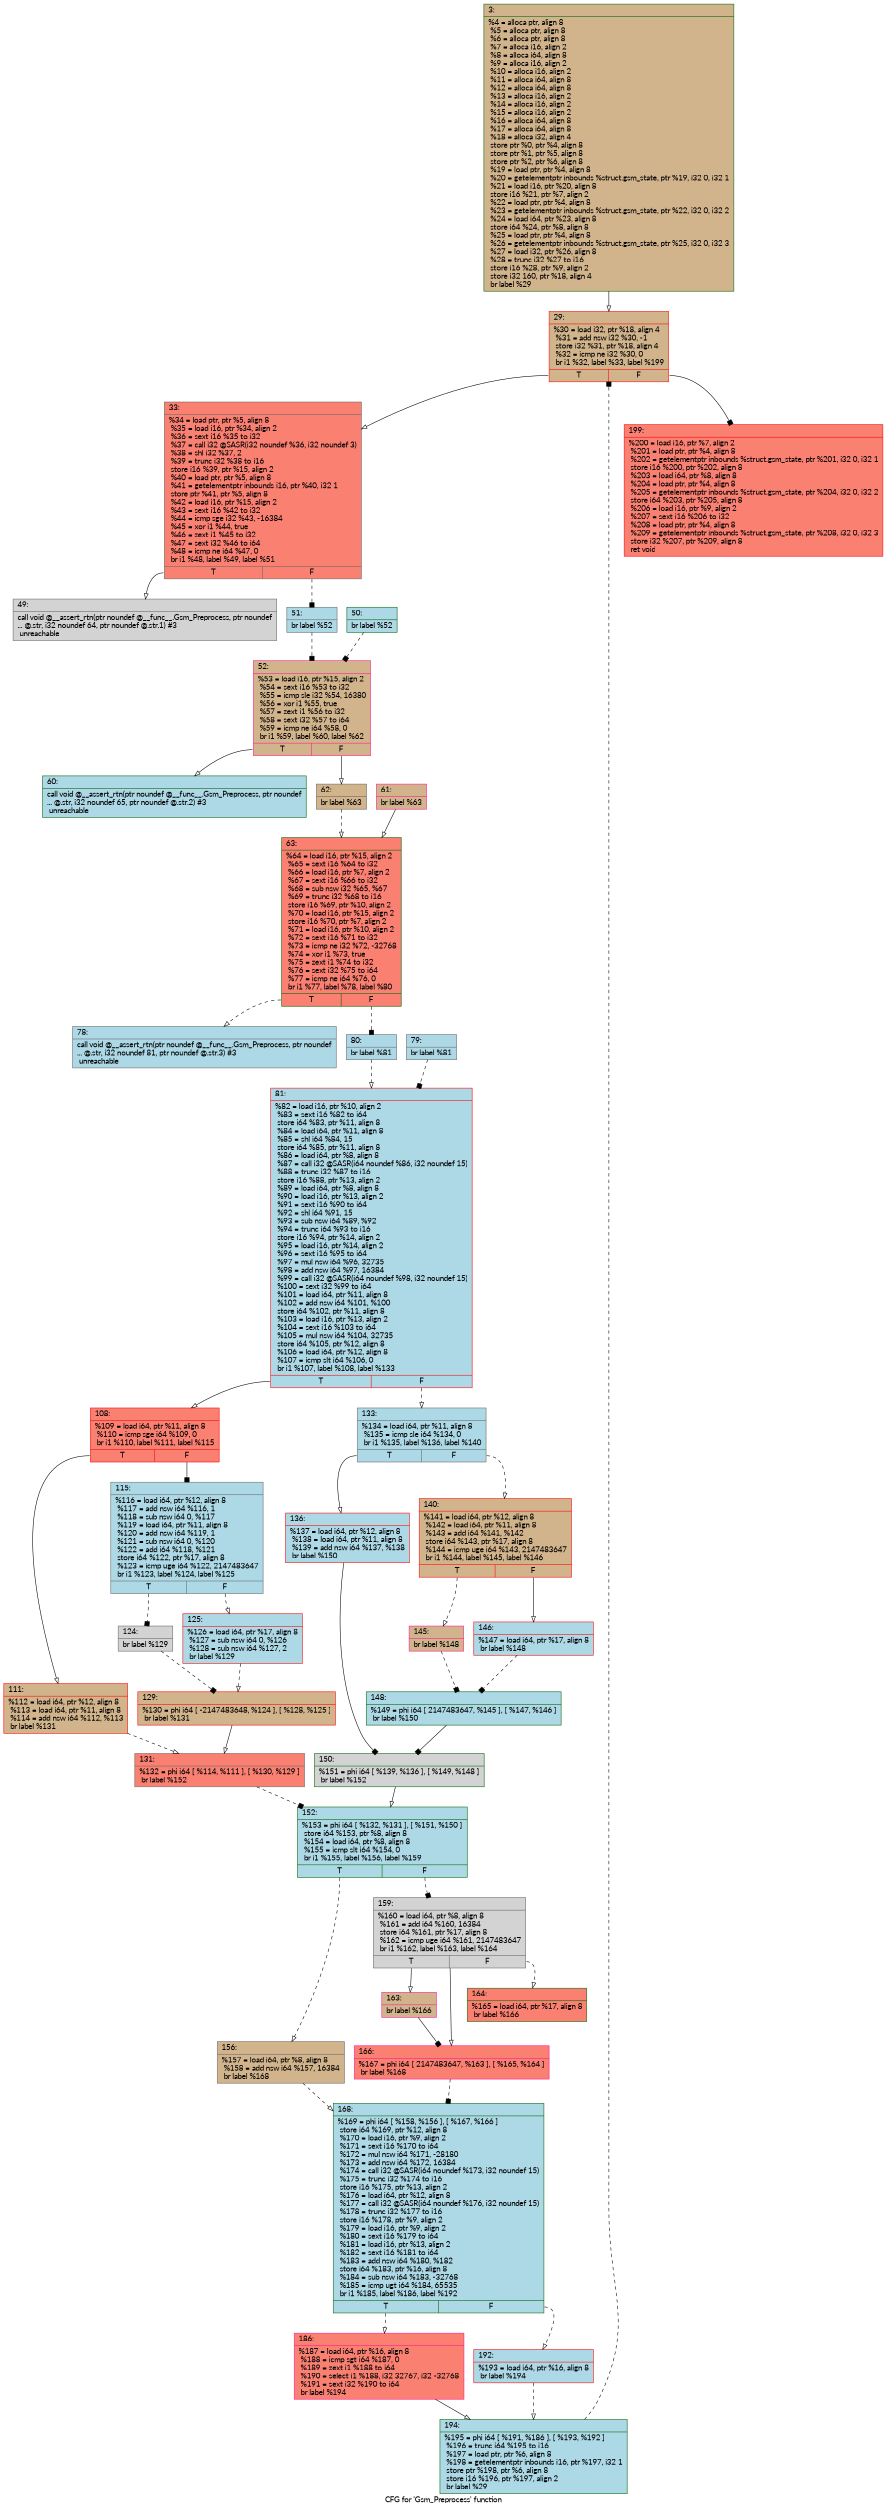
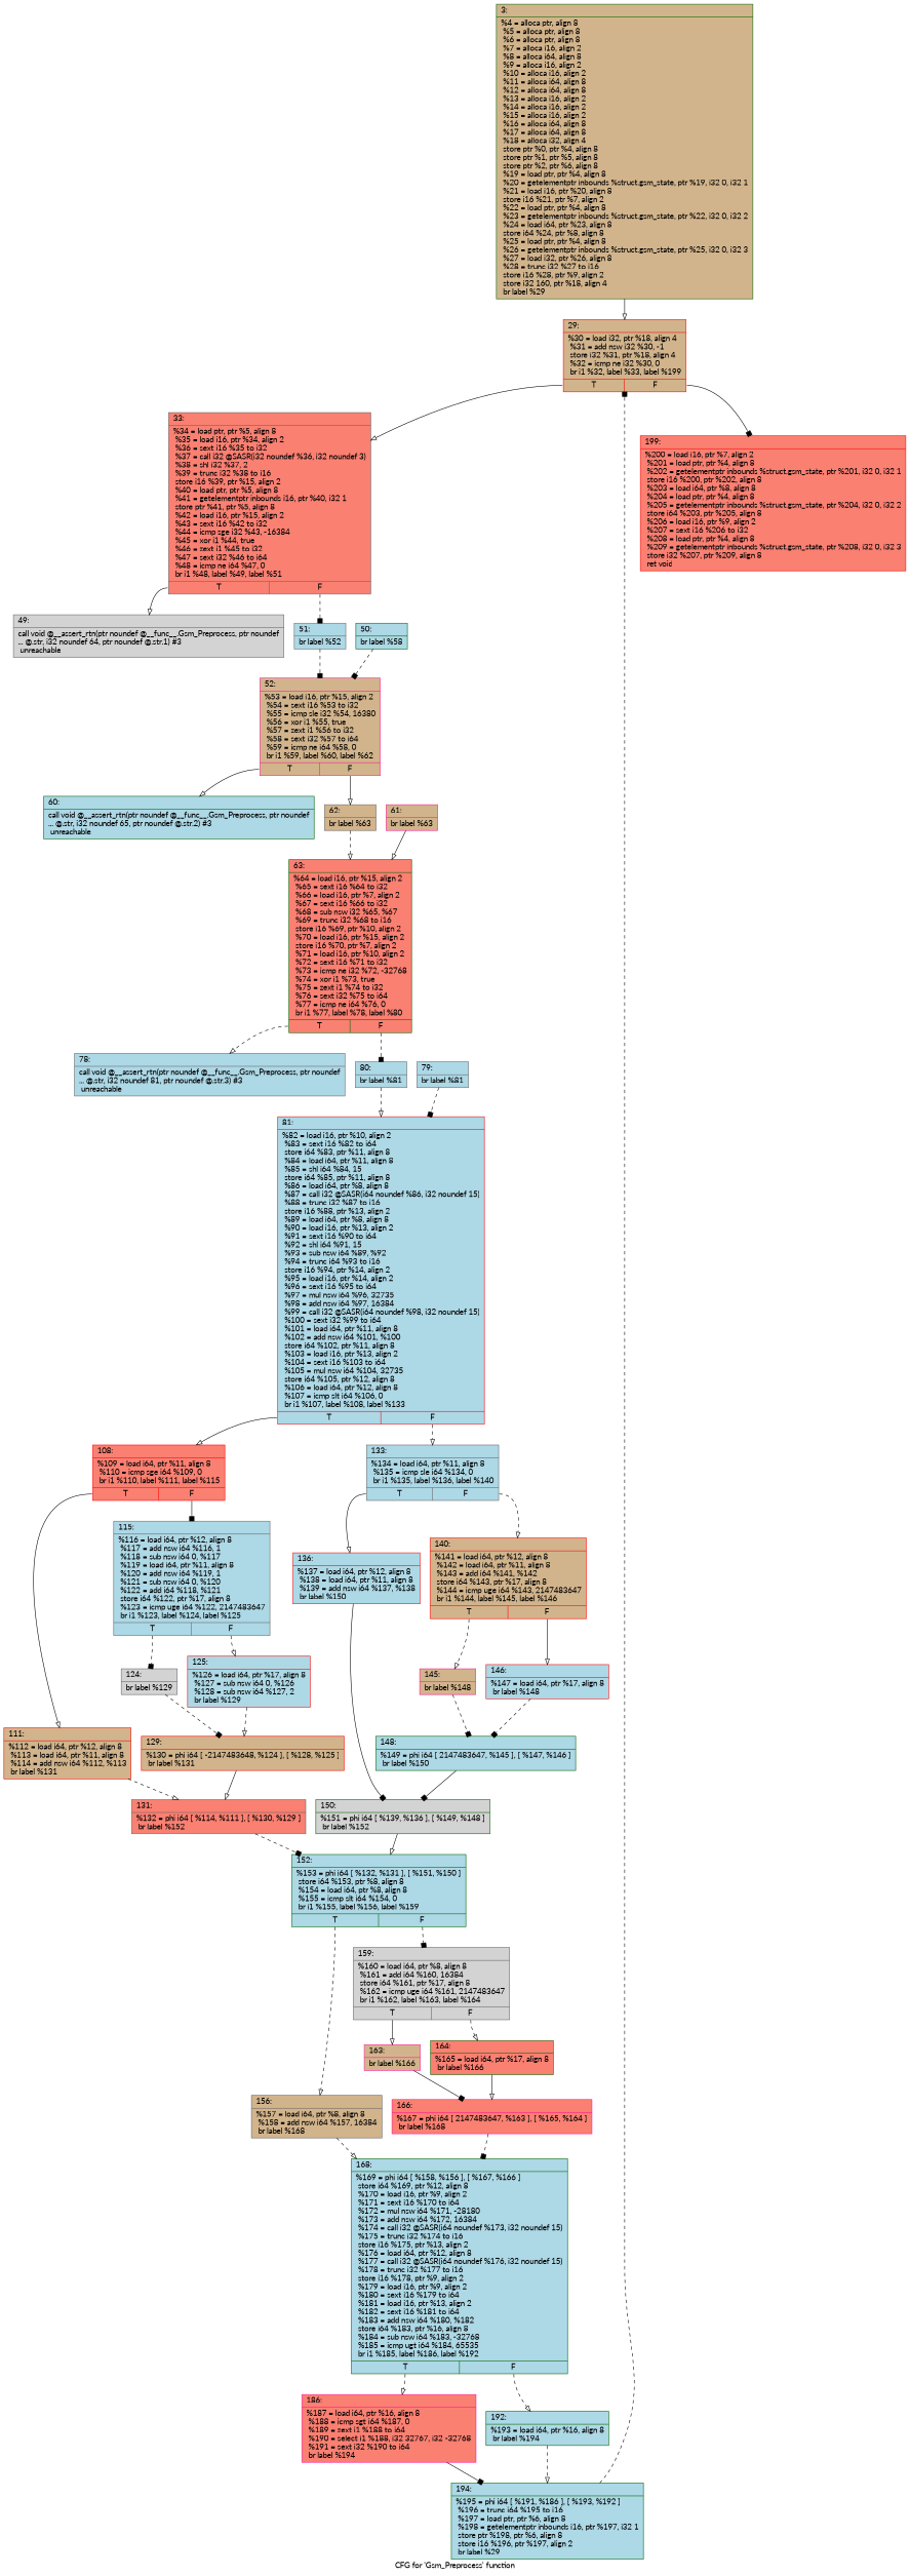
  digraph {
    fontname=Lato
    label="CFG for 'Gsm_Preprocess' function"
    node [color=gray40 fillcolor=lightblue fontname=Lato shape=record style=filled]
    edge [arrowhead=onormal fontname=Lato style=dashed]
    n1 [color=darkgreen fillcolor=tan label="{3:\l|  %4 = alloca ptr, align 8\l  %5 = alloca ptr, align 8\l  %6 = alloca ptr, align 8\l  %7 = alloca i16, align 2\l  %8 = alloca i64, align 8\l  %9 = alloca i16, align 2\l  %10 = alloca i16, align 2\l  %11 = alloca i64, align 8\l  %12 = alloca i64, align 8\l  %13 = alloca i16, align 2\l  %14 = alloca i16, align 2\l  %15 = alloca i16, align 2\l  %16 = alloca i64, align 8\l  %17 = alloca i64, align 8\l  %18 = alloca i32, align 4\l  store ptr %0, ptr %4, align 8\l  store ptr %1, ptr %5, align 8\l  store ptr %2, ptr %6, align 8\l  %19 = load ptr, ptr %4, align 8\l  %20 = getelementptr inbounds %struct.gsm_state, ptr %19, i32 0, i32 1\l  %21 = load i16, ptr %20, align 8\l  store i16 %21, ptr %7, align 2\l  %22 = load ptr, ptr %4, align 8\l  %23 = getelementptr inbounds %struct.gsm_state, ptr %22, i32 0, i32 2\l  %24 = load i64, ptr %23, align 8\l  store i64 %24, ptr %8, align 8\l  %25 = load ptr, ptr %4, align 8\l  %26 = getelementptr inbounds %struct.gsm_state, ptr %25, i32 0, i32 3\l  %27 = load i32, ptr %26, align 8\l  %28 = trunc i32 %27 to i16\l  store i16 %28, ptr %9, align 2\l  store i32 160, ptr %18, align 4\l  br label %29\l}"]
    n2 [color=red fillcolor=tan label="{29:\l|  %30 = load i32, ptr %18, align 4\l  %31 = add nsw i32 %30, -1\l  store i32 %31, ptr %18, align 4\l  %32 = icmp ne i32 %30, 0\l  br i1 %32, label %33, label %199\l|{<s0>T|<s1>F}}"]
    n3 [fillcolor=salmon label="{33:\l|  %34 = load ptr, ptr %5, align 8\l  %35 = load i16, ptr %34, align 2\l  %36 = sext i16 %35 to i32\l  %37 = call i32 @SASR(i32 noundef %36, i32 noundef 3)\l  %38 = shl i32 %37, 2\l  %39 = trunc i32 %38 to i16\l  store i16 %39, ptr %15, align 2\l  %40 = load ptr, ptr %5, align 8\l  %41 = getelementptr inbounds i16, ptr %40, i32 1\l  store ptr %41, ptr %5, align 8\l  %42 = load i16, ptr %15, align 2\l  %43 = sext i16 %42 to i32\l  %44 = icmp sge i32 %43, -16384\l  %45 = xor i1 %44, true\l  %46 = zext i1 %45 to i32\l  %47 = sext i32 %46 to i64\l  %48 = icmp ne i64 %47, 0\l  br i1 %48, label %49, label %51\l|{<s0>T|<s1>F}}"]
    n4 [color=red fillcolor=salmon label="{199:\l|  %200 = load i16, ptr %7, align 2\l  %201 = load ptr, ptr %4, align 8\l  %202 = getelementptr inbounds %struct.gsm_state, ptr %201, i32 0, i32 1\l  store i16 %200, ptr %202, align 8\l  %203 = load i64, ptr %8, align 8\l  %204 = load ptr, ptr %4, align 8\l  %205 = getelementptr inbounds %struct.gsm_state, ptr %204, i32 0, i32 2\l  store i64 %203, ptr %205, align 8\l  %206 = load i16, ptr %9, align 2\l  %207 = sext i16 %206 to i32\l  %208 = load ptr, ptr %4, align 8\l  %209 = getelementptr inbounds %struct.gsm_state, ptr %208, i32 0, i32 3\l  store i32 %207, ptr %209, align 8\l  ret void\l}"]
    n5 [fillcolor=lightgrey label="{49:\l|  call void @__assert_rtn(ptr noundef @__func__.Gsm_Preprocess, ptr noundef\l... @.str, i32 noundef 64, ptr noundef @.str.1) #3\l  unreachable\l}"]
    n6 [label="{51:\l|  br label %52\l}"]
    n7 [color=deeppink fillcolor=tan label="{52:\l|  %53 = load i16, ptr %15, align 2\l  %54 = sext i16 %53 to i32\l  %55 = icmp sle i32 %54, 16380\l  %56 = xor i1 %55, true\l  %57 = zext i1 %56 to i32\l  %58 = sext i32 %57 to i64\l  %59 = icmp ne i64 %58, 0\l  br i1 %59, label %60, label %62\l|{<s0>T|<s1>F}}"]
    n8 [color=darkgreen label="{60:\l|  call void @__assert_rtn(ptr noundef @__func__.Gsm_Preprocess, ptr noundef\l... @.str, i32 noundef 65, ptr noundef @.str.2) #3\l  unreachable\l}"]
    n9 [fillcolor=tan label="{62:\l|  br label %63\l}"]
-   n10 [color=darkgreen label="{50:\l|  br label %52\l}"]
+   n10 [color=darkgreen label="{50:\l|  br label %58\l}"]
    n11 [color=darkgreen fillcolor=salmon label="{63:\l|  %64 = load i16, ptr %15, align 2\l  %65 = sext i16 %64 to i32\l  %66 = load i16, ptr %7, align 2\l  %67 = sext i16 %66 to i32\l  %68 = sub nsw i32 %65, %67\l  %69 = trunc i32 %68 to i16\l  store i16 %69, ptr %10, align 2\l  %70 = load i16, ptr %15, align 2\l  store i16 %70, ptr %7, align 2\l  %71 = load i16, ptr %10, align 2\l  %72 = sext i16 %71 to i32\l  %73 = icmp ne i32 %72, -32768\l  %74 = xor i1 %73, true\l  %75 = zext i1 %74 to i32\l  %76 = sext i32 %75 to i64\l  %77 = icmp ne i64 %76, 0\l  br i1 %77, label %78, label %80\l|{<s0>T|<s1>F}}"]
    n12 [label="{78:\l|  call void @__assert_rtn(ptr noundef @__func__.Gsm_Preprocess, ptr noundef\l... @.str, i32 noundef 81, ptr noundef @.str.3) #3\l  unreachable\l}"]
    n13 [label="{80:\l|  br label %81\l}"]
    n14 [color=deeppink fillcolor=tan label="{61:\l|  br label %63\l}"]
    n15 [color=red label="{81:\l|  %82 = load i16, ptr %10, align 2\l  %83 = sext i16 %82 to i64\l  store i64 %83, ptr %11, align 8\l  %84 = load i64, ptr %11, align 8\l  %85 = shl i64 %84, 15\l  store i64 %85, ptr %11, align 8\l  %86 = load i64, ptr %8, align 8\l  %87 = call i32 @SASR(i64 noundef %86, i32 noundef 15)\l  %88 = trunc i32 %87 to i16\l  store i16 %88, ptr %13, align 2\l  %89 = load i64, ptr %8, align 8\l  %90 = load i16, ptr %13, align 2\l  %91 = sext i16 %90 to i64\l  %92 = shl i64 %91, 15\l  %93 = sub nsw i64 %89, %92\l  %94 = trunc i64 %93 to i16\l  store i16 %94, ptr %14, align 2\l  %95 = load i16, ptr %14, align 2\l  %96 = sext i16 %95 to i64\l  %97 = mul nsw i64 %96, 32735\l  %98 = add nsw i64 %97, 16384\l  %99 = call i32 @SASR(i64 noundef %98, i32 noundef 15)\l  %100 = sext i32 %99 to i64\l  %101 = load i64, ptr %11, align 8\l  %102 = add nsw i64 %101, %100\l  store i64 %102, ptr %11, align 8\l  %103 = load i16, ptr %13, align 2\l  %104 = sext i16 %103 to i64\l  %105 = mul nsw i64 %104, 32735\l  store i64 %105, ptr %12, align 8\l  %106 = load i64, ptr %12, align 8\l  %107 = icmp slt i64 %106, 0\l  br i1 %107, label %108, label %133\l|{<s0>T|<s1>F}}"]
    n16 [color=red fillcolor=salmon label="{108:\l|  %109 = load i64, ptr %11, align 8\l  %110 = icmp sge i64 %109, 0\l  br i1 %110, label %111, label %115\l|{<s0>T|<s1>F}}"]
    n17 [label="{133:\l|  %134 = load i64, ptr %11, align 8\l  %135 = icmp sle i64 %134, 0\l  br i1 %135, label %136, label %140\l|{<s0>T|<s1>F}}"]
    n18 [label="{79:\l|  br label %81\l}"]
    n19 [color=red fillcolor=tan label="{111:\l|  %112 = load i64, ptr %12, align 8\l  %113 = load i64, ptr %11, align 8\l  %114 = add nsw i64 %112, %113\l  br label %131\l}"]
    n20 [label="{115:\l|  %116 = load i64, ptr %12, align 8\l  %117 = add nsw i64 %116, 1\l  %118 = sub nsw i64 0, %117\l  %119 = load i64, ptr %11, align 8\l  %120 = add nsw i64 %119, 1\l  %121 = sub nsw i64 0, %120\l  %122 = add i64 %118, %121\l  store i64 %122, ptr %17, align 8\l  %123 = icmp uge i64 %122, 2147483647\l  br i1 %123, label %124, label %125\l|{<s0>T|<s1>F}}"]
    n21 [color=red label="{136:\l|  %137 = load i64, ptr %12, align 8\l  %138 = load i64, ptr %11, align 8\l  %139 = add nsw i64 %137, %138\l  br label %150\l}"]
    n22 [color=red fillcolor=tan label="{140:\l|  %141 = load i64, ptr %12, align 8\l  %142 = load i64, ptr %11, align 8\l  %143 = add i64 %141, %142\l  store i64 %143, ptr %17, align 8\l  %144 = icmp uge i64 %143, 2147483647\l  br i1 %144, label %145, label %146\l|{<s0>T|<s1>F}}"]
    n23 [fillcolor=salmon label="{131:\l|  %132 = phi i64 [ %114, %111 ], [ %130, %129 ]\l  br label %152\l}"]
    n24 [fillcolor=lightgrey label="{124:\l|  br label %129\l}"]
    n25 [color=red label="{125:\l|  %126 = load i64, ptr %17, align 8\l  %127 = sub nsw i64 0, %126\l  %128 = sub nsw i64 %127, 2\l  br label %129\l}"]
    n26 [color=darkgreen fillcolor=lightgrey label="{150:\l|  %151 = phi i64 [ %139, %136 ], [ %149, %148 ]\l  br label %152\l}"]
    n27 [color=deeppink fillcolor=tan label="{145:\l|  br label %148\l}"]
    n28 [color=red label="{146:\l|  %147 = load i64, ptr %17, align 8\l  br label %148\l}"]
    n29 [color=darkgreen label="{152:\l|  %153 = phi i64 [ %132, %131 ], [ %151, %150 ]\l  store i64 %153, ptr %8, align 8\l  %154 = load i64, ptr %8, align 8\l  %155 = icmp slt i64 %154, 0\l  br i1 %155, label %156, label %159\l|{<s0>T|<s1>F}}"]
    n30 [color=red fillcolor=tan label="{129:\l|  %130 = phi i64 [ -2147483648, %124 ], [ %128, %125 ]\l  br label %131\l}"]
    n31 [fillcolor=tan label="{156:\l|  %157 = load i64, ptr %8, align 8\l  %158 = add nsw i64 %157, 16384\l  br label %168\l}"]
    n32 [fillcolor=lightgrey label="{159:\l|  %160 = load i64, ptr %8, align 8\l  %161 = add i64 %160, 16384\l  store i64 %161, ptr %17, align 8\l  %162 = icmp uge i64 %161, 2147483647\l  br i1 %162, label %163, label %164\l|{<s0>T|<s1>F}}"]
    n33 [color=darkgreen label="{168:\l|  %169 = phi i64 [ %158, %156 ], [ %167, %166 ]\l  store i64 %169, ptr %12, align 8\l  %170 = load i16, ptr %9, align 2\l  %171 = sext i16 %170 to i64\l  %172 = mul nsw i64 %171, -28180\l  %173 = add nsw i64 %172, 16384\l  %174 = call i32 @SASR(i64 noundef %173, i32 noundef 15)\l  %175 = trunc i32 %174 to i16\l  store i16 %175, ptr %13, align 2\l  %176 = load i64, ptr %12, align 8\l  %177 = call i32 @SASR(i64 noundef %176, i32 noundef 15)\l  %178 = trunc i32 %177 to i16\l  store i16 %178, ptr %9, align 2\l  %179 = load i16, ptr %9, align 2\l  %180 = sext i16 %179 to i64\l  %181 = load i16, ptr %13, align 2\l  %182 = sext i16 %181 to i64\l  %183 = add nsw i64 %180, %182\l  store i64 %183, ptr %16, align 8\l  %184 = sub nsw i64 %183, -32768\l  %185 = icmp ugt i64 %184, 65535\l  br i1 %185, label %186, label %192\l|{<s0>T|<s1>F}}"]
    n34 [color=deeppink fillcolor=tan label="{163:\l|  br label %166\l}"]
    n35 [color=darkgreen fillcolor=salmon label="{164:\l|  %165 = load i64, ptr %17, align 8\l  br label %166\l}"]
    n36 [color=darkgreen label="{148:\l|  %149 = phi i64 [ 2147483647, %145 ], [ %147, %146 ]\l  br label %150\l}"]
    n37 [color=deeppink fillcolor=salmon label="{186:\l|  %187 = load i64, ptr %16, align 8\l  %188 = icmp sgt i64 %187, 0\l  %189 = zext i1 %188 to i64\l  %190 = select i1 %188, i32 32767, i32 -32768\l  %191 = sext i32 %190 to i64\l  br label %194\l}"]
-   n38 [color=red label="{192:\l|  %193 = load i64, ptr %16, align 8\l  br label %194\l}"]
+   n38 [color=darkgreen label="{192:\l|  %193 = load i64, ptr %16, align 8\l  br label %194\l}"]
    n39 [color=deeppink fillcolor=salmon label="{166:\l|  %167 = phi i64 [ 2147483647, %163 ], [ %165, %164 ]\l  br label %168\l}"]
    n40 [color=darkgreen label="{194:\l|  %195 = phi i64 [ %191, %186 ], [ %193, %192 ]\l  %196 = trunc i64 %195 to i16\l  %197 = load ptr, ptr %6, align 8\l  %198 = getelementptr inbounds i16, ptr %197, i32 1\l  store ptr %198, ptr %6, align 8\l  store i16 %196, ptr %197, align 2\l  br label %29\l}"]
    n1 -> n2 [style=solid]
    n2 -> n3 [style=solid tailport=s0]
    n2 -> n4 [arrowhead=box style=solid tailport=s1]
    n3 -> n5 [style=solid tailport=s0]
    n3 -> n6 [arrowhead=box tailport=s1]
    n6 -> n7 [arrowhead=box]
    n7 -> n8 [style=solid tailport=s0]
    n7 -> n9 [style=solid tailport=s1]
    n9 -> n11
    n10 -> n7 [arrowhead=box]
    n11 -> n12 [tailport=s0]
    n11 -> n13 [arrowhead=box tailport=s1]
    n13 -> n15
    n14 -> n11 [style=solid]
    n15 -> n16 [style=solid tailport=s0]
    n15 -> n17 [tailport=s1]
    n16 -> n19 [style=solid tailport=s0]
    n16 -> n20 [arrowhead=box style=solid tailport=s1]
    n17 -> n21 [style=solid tailport=s0]
    n17 -> n22 [tailport=s1]
    n18 -> n15 [arrowhead=box]
    n19 -> n23
    n20 -> n24 [arrowhead=box tailport=s0]
    n20 -> n25 [tailport=s1]
    n21 -> n26 [arrowhead=box style=solid]
    n22 -> n27 [tailport=s0]
    n22 -> n28 [style=solid tailport=s1]
    n23 -> n29 [arrowhead=box]
    n24 -> n30 [arrowhead=box]
    n25 -> n30
    n26 -> n29 [style=solid]
    n27 -> n36 [arrowhead=box]
    n28 -> n36 [arrowhead=box]
    n29 -> n31 [tailport=s0]
    n29 -> n32 [arrowhead=box tailport=s1]
    n30 -> n23 [style=solid]
    n31 -> n33
    n32 -> n34 [style=solid tailport=s0]
    n32 -> n35 [tailport=s1]
    n33 -> n37 [tailport=s0]
    n33 -> n38 [tailport=s1]
    n34 -> n39 [arrowhead=box style=solid]
-   n32 -> n39 [style=solid]
+   n35 -> n39 [style=solid]
    n36 -> n26 [arrowhead=box style=solid]
-   n37 -> n40 [style=solid]
+   n37 -> n40 [arrowhead=box style=solid]
    n38 -> n40
    n39 -> n33 [arrowhead=box]
    n40 -> n2 [arrowhead=box]
  }
